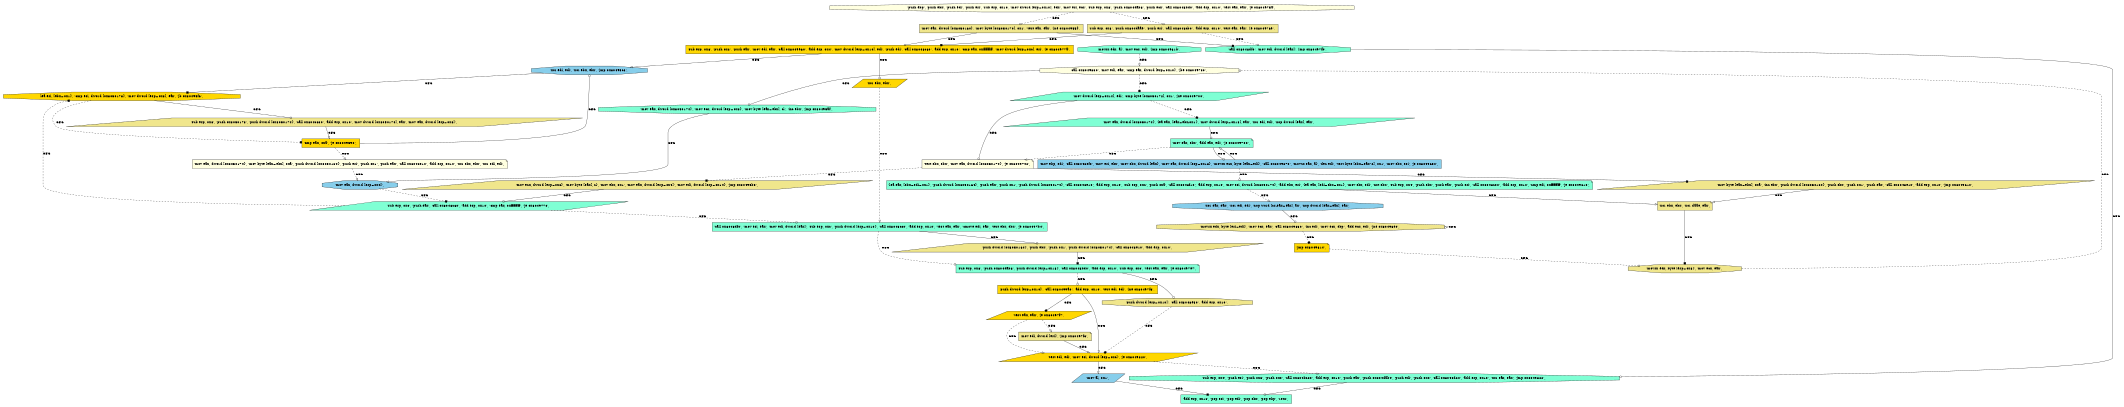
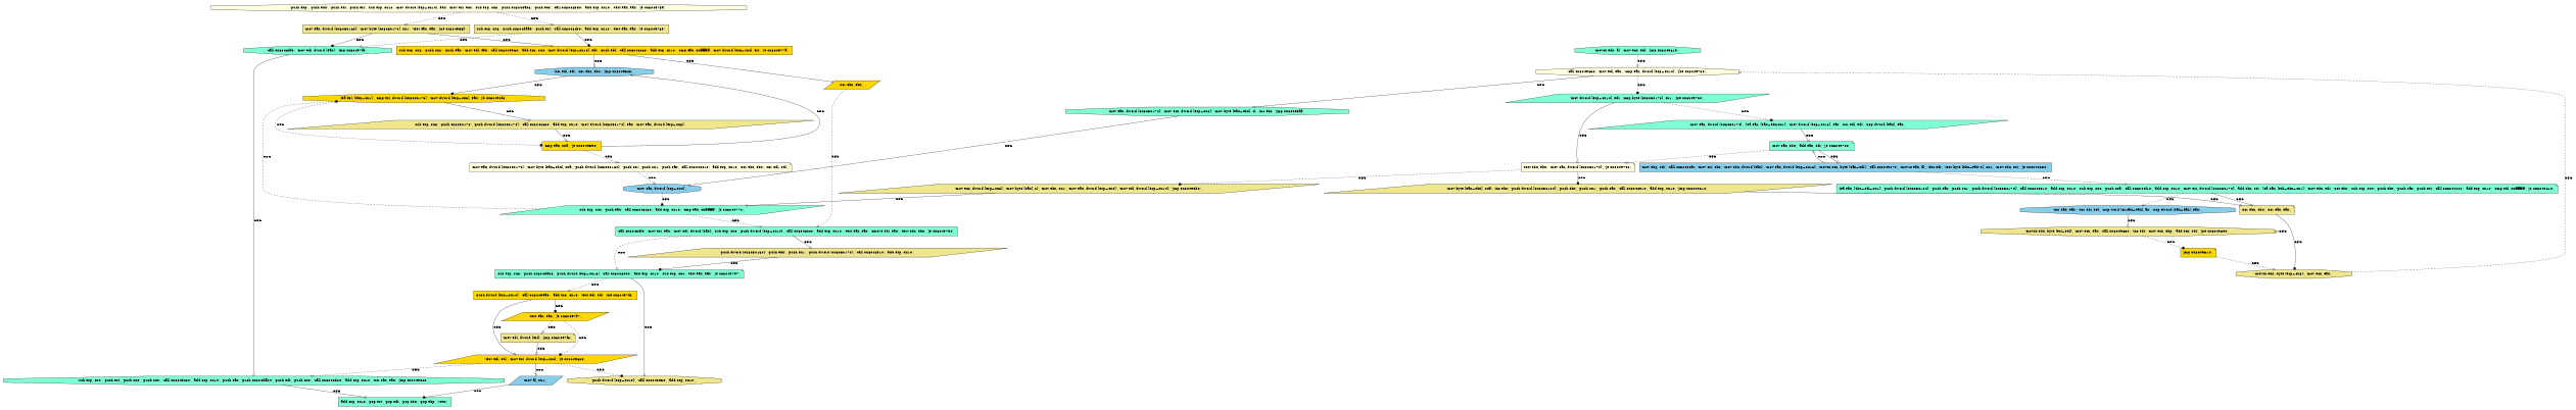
  digraph {
    node [fillcolor=aquamarine shape=octagon style=filled]
    edge [arrowhead=odot style=solid]
    n1 [fillcolor=lightyellow label="'push ebp', 'push ebx', 'push edi', 'push esi', 'sub esp, 0x1c', 'mov dword [esp+0x10], edx', 'mov esi, ecx', 'sub esp, 0x8', 'push 0x804dab8', 'push ecx', 'call 0x8048bd0', 'add esp, 0x10', 'test eax, eax', 'je 0x804975a', "]
    n2 [fillcolor=khaki label="'mov eax, dword [0x8050160]', 'mov byte [0x8050170], 0x1', 'test eax, eax', 'jne 0x804955f', " shape=box]
    n3 [fillcolor=khaki label="'sub esp, 0x8', 'push 0x804daae', 'push esi', 'call 0x8048cb0', 'add esp, 0x10', 'test eax, eax', 'je 0x804976e', " shape=box]
    n4 [fillcolor=gold label="'sub esp, 0x8', 'push 0x2', 'push eax', 'mov edi, eax', 'call 0x8049960', 'add esp, 0x4', 'mov dword [esp+0x10], edi', 'push edi', 'call 0x8048c60', 'add esp, 0x10', 'cmp eax, 0xffffffff', 'mov dword [esp+0xc], esi', 'je 0x804977a', " shape=box]
    n5 [label="'call 0x8048df0', 'mov edi, dword [eax]', 'jmp 0x80497fb', "]
    n6 [fillcolor=gold label="'xor ebx, ebx', " shape=parallelogram]
    n7 [fillcolor=skyblue label="'xor edi, edi', 'xor ebx, ebx', 'jmp 0x80495c8', "]
    n8 [label="'sub esp, 0x4', 'push esi', 'push 0x3', 'push 0x0', 'call 0x804bc80', 'add esp, 0x10', 'push eax', 'push 0x804dab4', 'push edi', 'push 0x0', 'call 0x8048d20', 'add esp, 0x10', 'xor eax, eax', 'jmp 0x8049822', "]
    n9 [label="'call 0x8048df0', 'mov esi, eax', 'mov edi, dword [eax]', 'sub esp, 0xc', 'push dword [esp+0x10]', 'call 0x8048cc0', 'add esp, 0x10', 'test eax, eax', 'cmove edi, eax', 'test ebx, ebx', 'je 0x80497b4', " shape=box]
    n10 [fillcolor=gold label="'lea esi, [ebx+0x1]', 'cmp esi, dword [0x8050178]', 'mov dword [esp+0x8], eax', 'jb 0x80495f6', "]
    n11 [label="'add esp, 0x1c', 'pop esi', 'pop edi', 'pop ebx', 'pop ebp', 'retn', " shape=box]
    n12 [label="'sub esp, 0x8', 'push 0x804dab8', 'push dword [esp+0x18]', 'call 0x8048bd0', 'add esp, 0x10', 'sub esp, 0xc', 'test eax, eax', 'je 0x80497e7', " shape=note]
    n13 [fillcolor=khaki label="'push dword [0x8050164]', 'push ebx', 'push 0x1', 'push dword [0x8050174]', 'call 0x8048e10', 'add esp, 0x10', " shape=parallelogram]
    n14 [fillcolor=gold label="'cmp eax, 0xa', 'je 0x8049590', " shape=box]
    n15 [fillcolor=khaki label="'sub esp, 0x8', 'push 0x8050178', 'push dword [0x8050174]', 'call 0x804c630', 'add esp, 0x10', 'mov dword [0x8050174], eax', 'mov eax, dword [esp+0x8]', " shape=parallelogram]
    n16 [fillcolor=khaki label="'push dword [esp+0x10]', 'call 0x8048e50', 'add esp, 0x10', "]
    n17 [fillcolor=gold label="'push dword [esp+0x10]', 'call 0x80499a0', 'add esp, 0x10', 'test edi, edi', 'jne 0x80497f3', " shape=box]
    n18 [fillcolor=lightyellow label="'mov eax, dword [0x8050174]', 'mov byte [eax+ebx], 0xa', 'push dword [0x8050164]', 'push esi', 'push 0x1', 'push eax', 'call 0x8048e10', 'add esp, 0x10', 'xor ebx, ebx', 'xor edi, edi', " shape=note]
    n19 [fillcolor=gold label="'test edi, edi', 'mov esi, dword [esp+0xc]', 'je 0x8049820', " shape=parallelogram]
    n20 [fillcolor=gold label="'test eax, eax', 'je 0x80497f7'," shape=parallelogram]
    n21 [fillcolor=skyblue label="'mov al, 0x1', " shape=parallelogram]
    n22 [fillcolor=khaki label="'mov edi, dword [esi]', 'jmp 0x80497f3', " shape=note]
    n23 [fillcolor=skyblue label="'mov eax, dword [esp+0x4]', "]
    n24 [label="'movsx edx, al', 'mov ecx, edi', 'jmp 0x804961b', "]
    n25 [fillcolor=lightyellow label="'call 0x8049830', 'mov edi, eax', 'cmp eax, dword [esp+0x10]', 'jbe 0x8049730', "]
    n26 [label="'sub esp, 0xc', 'push eax', 'call 0x8048c60', 'add esp, 0x10', 'cmp eax, 0xffffffff', 'je 0x804977c', " shape=parallelogram]
    n27 [label="'mov eax, dword [0x8050174]', 'mov ecx, dword [esp+0x8]', 'mov byte [eax+ebx], cl', 'inc ebx', 'jmp 0x80495af', "]
    n28 [label="'mov dword [esp+0x14], edi', 'cmp byte [0x8050172], 0x1', 'jne 0x8049700', " shape=parallelogram]
    n29 [fillcolor=lightyellow label="'test ebx, ebx', 'mov eax, dword [0x8050174]', 'je 0x8049742', " shape=note]
    n30 [label="'mov eax, dword [0x8050174]', 'lea eax, [eax+ebx-0x1]', 'mov dword [esp+0x18], eax', 'xor edi, edi', 'nop dword [eax], eax', " shape=parallelogram]
    n31 [fillcolor=khaki label="'mov ecx, dword [esp+0x8]', 'mov byte [eax], cl', 'mov ebx, 0x1', 'mov eax, dword [esp+0x4]', 'mov edi, dword [esp+0x14]', 'jmp 0x80495b3', " shape=parallelogram]
    n32 [fillcolor=khaki label="'mov byte [eax+ebx], 0xa', 'inc ebx', 'push dword [0x8050164]', 'push ebx', 'push 0x1', 'push eax', 'call 0x8048e10', 'add esp, 0x10', 'jmp 0x8049610', " shape=parallelogram]
    n33 [label="'mov eax, ebx', 'add eax, edi', 'je 0x8049700', " shape=note]
-   n34 [fillcolor=khaki label="'xor ebx, ebx', 'xor daae, eax'," shape=note]
+   n34 [fillcolor=khaki label="'xor ebx, ebx', 'xor eax, eax', " shape=note]
    n35 [fillcolor=skyblue label="'mov ebp, edi', 'call 0x8048ef0', 'mov esi, ebx', 'mov ebx, dword [eax]', 'mov eax, dword [esp+0x18]', 'movsx ecx, byte [eax+edi]', 'call 0x8049870', 'movzx eax, al', 'dec edi', 'test byte [ebx+eax*2], 0x1', 'mov ebx, esi', 'je 0x8049650', " shape=box]
    n36 [fillcolor=khaki label="'movsx edx, byte [esp+0x8]', 'mov ecx, eax', "]
    n37 [label="'lea eax, [ebx+edi+0x1]', 'push dword [0x8050164]', 'push eax', 'push 0x1', 'push dword [0x8050174]', 'call 0x8048e10', 'add esp, 0x10', 'sub esp, 0xc', 'push 0xa', 'call 0x8048f10', 'add esp, 0x10', 'mov esi, dword [0x8050174]', 'add ebx, esi', 'lea eax, [edi+ebx+0x1]', 'mov ebx, edi', 'not ebx', 'sub esp, 0x4', 'push ebx', 'push eax', 'push esi', 'call 0x8048c00', 'add esp, 0x10', 'cmp edi, 0xffffffff', 'je 0x8049610', " shape=note]
    n38 [fillcolor=skyblue label="'xor eax, eax', 'xor edi, edi', 'nop word [cs:eax+eax], ax', 'nop dword [eax+eax], eax', "]
    n39 [fillcolor=khaki label="'movsx edx, byte [esi+edi]', 'mov ecx, eax', 'call 0x8049830', 'inc edi', 'mov ecx, ebp', 'add ecx, edi', 'jne 0x80496e0', "]
    n40 [fillcolor=gold label="'jmp 0x8049614', " shape=note]
    n1 -> n2 [label=CFG style=dashed]
    n1 -> n3 [label=CFG style=dashed]
    n2 -> n4 [label=CFG]
    n2 -> n5 [arrowhead=box label=CFG]
    n3 -> n4 [arrowhead=box label=CFG]
    n3 -> n5 [label=CFG style=dashed]
    n4 -> n6 [label=CFG]
    n4 -> n7 [arrowhead=onormal label=CFG]
    n5 -> n8 [label=CFG]
    n6 -> n9 [arrowhead=onormal label=CFG style=dashed]
    n7 -> n10 [arrowhead=box label=CFG]
    n8 -> n11 [label=CFG]
    n9 -> n12 [label=CFG style=dashed]
    n9 -> n13 [label=CFG]
    n10 -> n14 [arrowhead=box label=CFG style=dashed]
    n10 -> n15 [label=CFG]
    n12 -> n16 [label=CFG]
    n12 -> n17 [label=CFG style=dashed]
    n13 -> n12 [arrowhead=box label=CFG]
    n14 -> n7 [label=CFG]
    n14 -> n18 [arrowhead=onormal label=CFG style=dashed]
    n15 -> n14 [arrowhead=onormal label=CFG]
-   n16 -> n19 [arrowhead=box label=CFG style=dashed]
+   n19 -> n16 [arrowhead=box label=CFG style=dashed]
    n17 -> n19 [arrowhead=onormal label=CFG]
    n17 -> n20 [arrowhead=box label=CFG]
    n18 -> n23 [arrowhead=onormal label=CFG style=dashed]
    n19 -> n8 [arrowhead=onormal label=CFG style=dashed]
    n19 -> n21 [arrowhead=onormal label=CFG]
-   n20 -> n19 [arrowhead=onormal label=CFG style=dashed]
+   n20 -> n19 [arrowhead=box label=CFG style=dashed]
    n20 -> n22 [arrowhead=onormal label=CFG style=dashed]
    n21 -> n11 [arrowhead=box label=CFG]
    n22 -> n19 [arrowhead=onormal label=CFG]
    n23 -> n26 [arrowhead=box label=CFG style=dashed]
    n24 -> n25 [arrowhead=onormal label=CFG style=dashed]
    n25 -> n27 [label=CFG]
    n25 -> n28 [arrowhead=box label=CFG style=dashed]
    n26 -> n9 [label=CFG style=dashed]
    n26 -> n10 [arrowhead=box label=CFG style=dashed]
    n27 -> n23 [arrowhead=onormal label=CFG]
    n28 -> n29 [label=CFG]
    n28 -> n30 [arrowhead=box label=CFG style=dashed]
    n29 -> n31 [arrowhead=box label=CFG style=dashed]
    n29 -> n32 [arrowhead=box label=CFG]
    n30 -> n33 [label=CFG]
    n31 -> n26 [label=CFG]
    n32 -> n34 [arrowhead=onormal label=CFG]
    n33 -> n29 [arrowhead=onormal label=CFG style=dashed]
    n33 -> n35 [label=CFG]
    n34 -> n36 [arrowhead=box label=CFG]
    n35 -> n33 [arrowhead=onormal label=CFG]
    n35 -> n37 [label=CFG style=dashed]
    n36 -> n25 [label=CFG style=dashed]
    n37 -> n34 [arrowhead=onormal label=CFG]
    n37 -> n38 [arrowhead=onormal label=CFG style=dashed]
    n38 -> n39 [label=CFG]
    n39 -> n39 [label=CFG]
    n39 -> n40 [arrowhead=box label=CFG style=dashed]
    n40 -> n36 [label=CFG style=dashed]
  }
